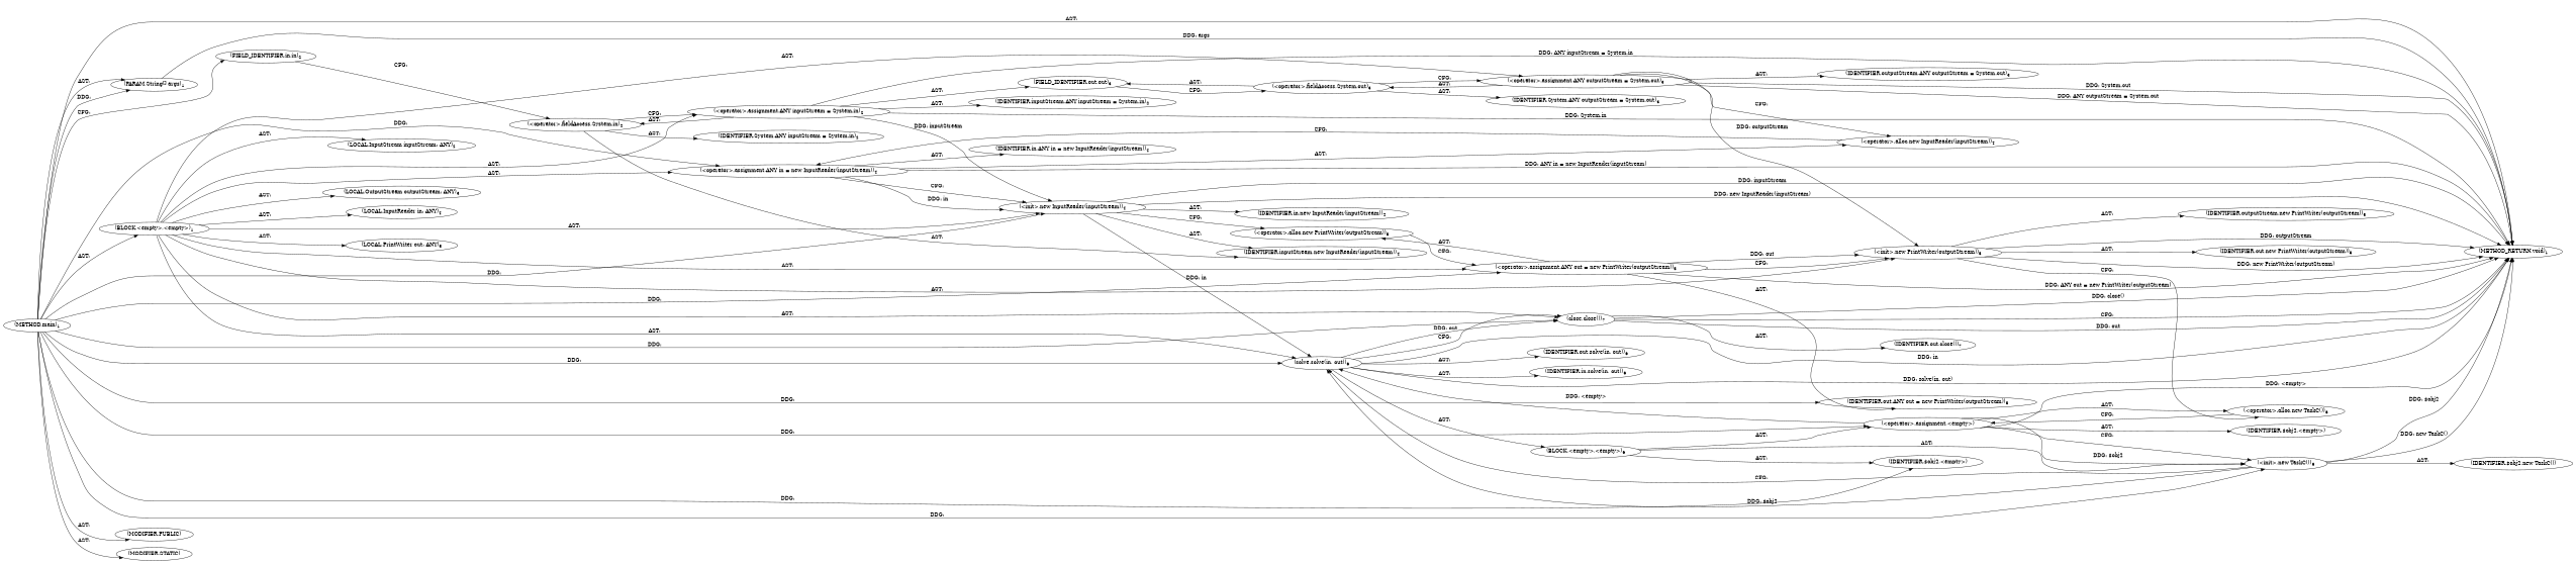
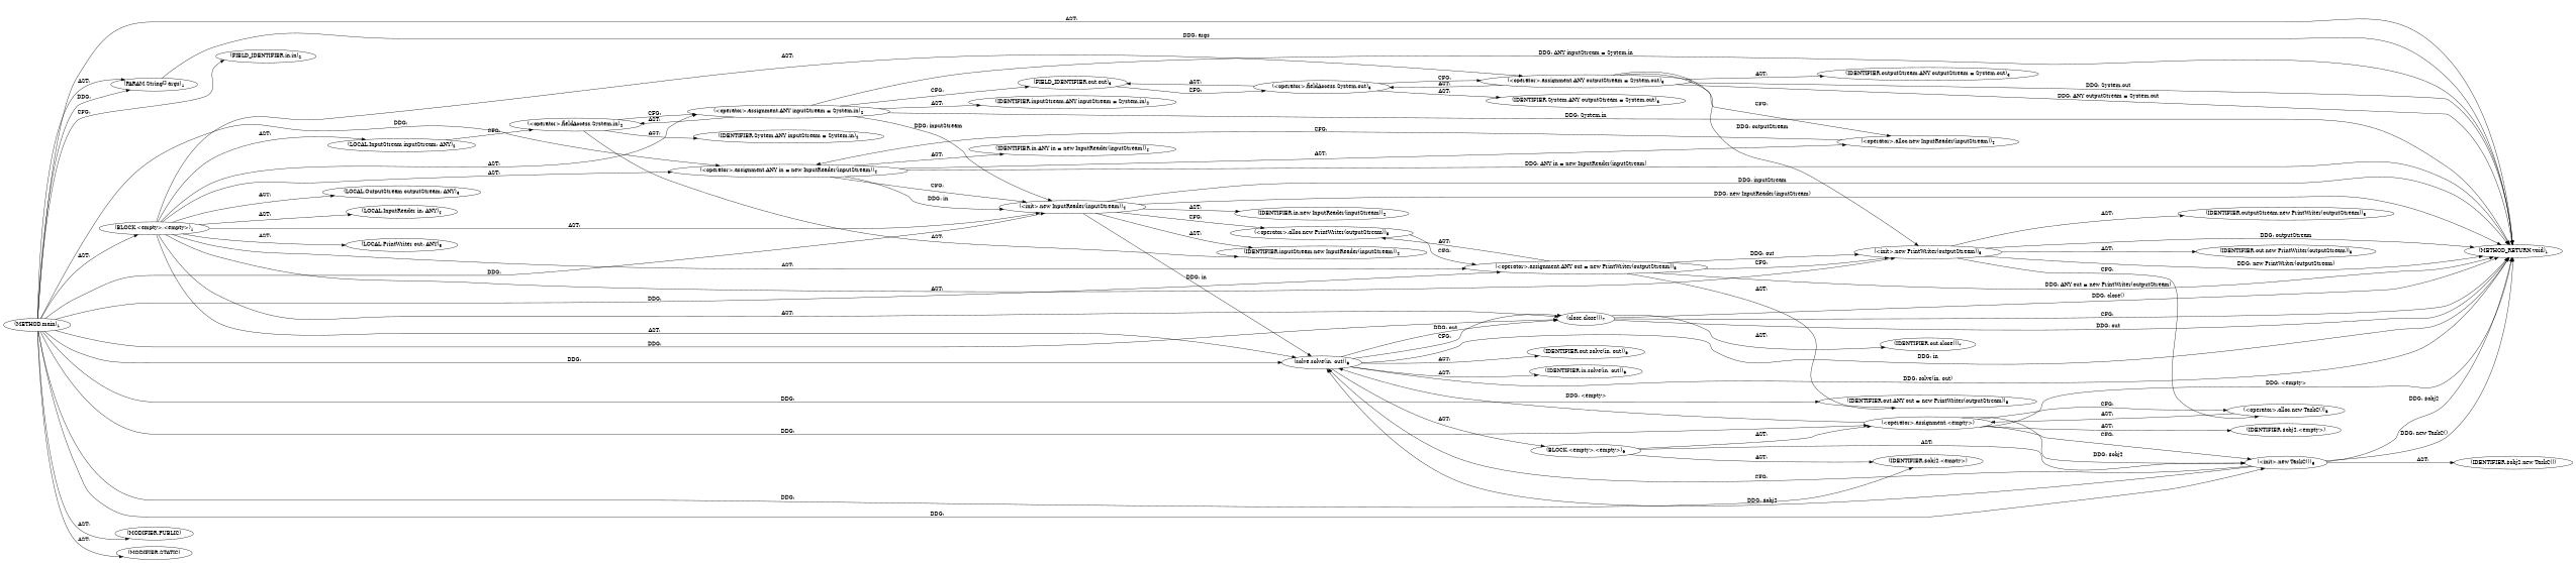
  digraph {
    rankdir=LR
    n1 [label=<(METHOD,main)<SUB>1</SUB>>]
    n2 [label=<(PARAM,String[] args)<SUB>1</SUB>>]
    n3 [label=<(BLOCK,&lt;empty&gt;,&lt;empty&gt;)<SUB>1</SUB>>]
    n4 [label=<(FIELD_IDENTIFIER,in,in)<SUB>2</SUB>>]
    n5 [label=<(&lt;operator&gt;.assignment,ANY in = new InputReader(inputStream))<SUB>4</SUB>>]
    n6 [label=<(&lt;init&gt;,new InputReader(inputStream))<SUB>4</SUB>>]
    n7 [label=<(&lt;operator&gt;.assignment,ANY out = new PrintWriter(outputStream))<SUB>5</SUB>>]
    n8 [label=<(solve,solve(in, out))<SUB>6</SUB>>]
    n9 [label=<(&lt;operator&gt;.assignment,&lt;empty&gt;)>]
    n10 [label=<(&lt;init&gt;,new TaskC())<SUB>6</SUB>>]
    n11 [label=<(IDENTIFIER,$obj2,&lt;empty&gt;)>]
    n12 [label=<(close,close())<SUB>7</SUB>>]
    n13 [label=<(MODIFIER,PUBLIC)>]
    n14 [label=<(MODIFIER,STATIC)>]
    n15 [label=<(METHOD_RETURN,void)<SUB>1</SUB>>]
    n16 [label=<(IDENTIFIER,out,ANY out = new PrintWriter(outputStream))<SUB>5</SUB>>]
    n17 [label=<(&lt;init&gt;,new PrintWriter(outputStream))<SUB>5</SUB>>]
    n18 [label=<(LOCAL,InputStream inputStream: ANY)<SUB>2</SUB>>]
    n19 [label=<(&lt;operator&gt;.assignment,ANY inputStream = System.in)<SUB>2</SUB>>]
    n20 [label=<(LOCAL,OutputStream outputStream: ANY)<SUB>3</SUB>>]
    n21 [label=<(&lt;operator&gt;.assignment,ANY outputStream = System.out)<SUB>3</SUB>>]
    n22 [label=<(LOCAL,InputReader in: ANY)<SUB>4</SUB>>]
    n23 [label=<(LOCAL,PrintWriter out: ANY)<SUB>5</SUB>>]
    n24 [label=<(&lt;operator&gt;.fieldAccess,System.in)<SUB>2</SUB>>]
    n25 [label=<(&lt;operator&gt;.alloc,new InputReader(inputStream))<SUB>4</SUB>>]
    n26 [label=<(IDENTIFIER,in,ANY in = new InputReader(inputStream))<SUB>4</SUB>>]
    n27 [label=<(IDENTIFIER,in,new InputReader(inputStream))<SUB>4</SUB>>]
    n28 [label=<(IDENTIFIER,inputStream,new InputReader(inputStream))<SUB>4</SUB>>]
    n29 [label=<(&lt;operator&gt;.alloc,new PrintWriter(outputStream))<SUB>5</SUB>>]
    n30 [label=<(IDENTIFIER,out,new PrintWriter(outputStream))<SUB>5</SUB>>]
    n31 [label=<(IDENTIFIER,outputStream,new PrintWriter(outputStream))<SUB>5</SUB>>]
    n32 [label=<(&lt;operator&gt;.alloc,new TaskC())<SUB>6</SUB>>]
    n33 [label=<(BLOCK,&lt;empty&gt;,&lt;empty&gt;)<SUB>6</SUB>>]
    n34 [label=<(IDENTIFIER,in,solve(in, out))<SUB>6</SUB>>]
    n35 [label=<(IDENTIFIER,out,solve(in, out))<SUB>6</SUB>>]
    n36 [label=<(IDENTIFIER,$obj2,&lt;empty&gt;)>]
    n37 [label=<(IDENTIFIER,$obj2,new TaskC())>]
    n38 [label=<(IDENTIFIER,out,close())<SUB>7</SUB>>]
    n39 [label=<(IDENTIFIER,inputStream,ANY inputStream = System.in)<SUB>2</SUB>>]
    n40 [label=<(FIELD_IDENTIFIER,out,out)<SUB>3</SUB>>]
    n41 [label=<(IDENTIFIER,outputStream,ANY outputStream = System.out)<SUB>3</SUB>>]
    n42 [label=<(&lt;operator&gt;.fieldAccess,System.out)<SUB>3</SUB>>]
    n43 [label=<(IDENTIFIER,System,ANY inputStream = System.in)<SUB>2</SUB>>]
    n44 [label=<(IDENTIFIER,System,ANY outputStream = System.out)<SUB>3</SUB>>]
    n1 -> n2 [label="AST: "]
    n1 -> n2 [label="DDG: "]
    n1 -> n3 [label="AST: "]
    n1 -> n4 [label="CFG: "]
    n1 -> n5 [label="DDG: "]
    n1 -> n6 [label="DDG: "]
    n1 -> n7 [label="DDG: "]
    n1 -> n8 [label="DDG: "]
    n1 -> n9 [label="DDG: "]
    n1 -> n10 [label="DDG: "]
    n1 -> n11 [label="DDG: "]
    n1 -> n12 [label="DDG: "]
    n1 -> n13 [label="AST: "]
    n1 -> n14 [label="AST: "]
    n1 -> n15 [label="AST: "]
    n1 -> n16 [label="DDG: "]
    n2 -> n15 [label="DDG: args"]
    n3 -> n5 [label="AST: "]
    n3 -> n6 [label="AST: "]
    n3 -> n7 [label="AST: "]
    n3 -> n8 [label="AST: "]
    n3 -> n12 [label="AST: "]
    n3 -> n17 [label="AST: "]
    n3 -> n18 [label="AST: "]
    n3 -> n19 [label="AST: "]
    n3 -> n20 [label="AST: "]
    n3 -> n21 [label="AST: "]
    n3 -> n22 [label="AST: "]
    n3 -> n23 [label="AST: "]
-   n4 -> n24 [label="CFG: "]
+   n18 -> n24 [label="CFG: "]
    n5 -> n6 [label="CFG: "]
    n5 -> n6 [label="DDG: in"]
    n5 -> n15 [label="DDG: ANY in = new InputReader(inputStream)"]
    n5 -> n25 [label="AST: "]
    n5 -> n26 [label="AST: "]
    n6 -> n8 [label="DDG: in"]
    n6 -> n15 [label="DDG: inputStream"]
    n6 -> n15 [label="DDG: new InputReader(inputStream)"]
    n6 -> n27 [label="AST: "]
    n6 -> n28 [label="AST: "]
    n6 -> n29 [label="CFG: "]
    n7 -> n15 [label="DDG: ANY out = new PrintWriter(outputStream)"]
    n7 -> n16 [label="AST: "]
    n7 -> n17 [label="CFG: "]
    n7 -> n17 [label="DDG: out"]
    n7 -> n29 [label="AST: "]
    n8 -> n12 [label="CFG: "]
    n8 -> n12 [label="DDG: out"]
    n8 -> n15 [label="DDG: in"]
    n8 -> n15 [label="DDG: solve(in, out)"]
    n8 -> n33 [label="AST: "]
    n8 -> n34 [label="AST: "]
    n8 -> n35 [label="AST: "]
    n9 -> n8 [label="DDG: &lt;empty&gt;"]
    n9 -> n10 [label="CFG: "]
    n9 -> n10 [label="DDG: $obj2"]
    n9 -> n15 [label="DDG: &lt;empty&gt;"]
-   n9 -> n32 [label="AST: "]
+   n9 -> n32 [label="CFG: "]
    n9 -> n36 [label="AST: "]
    n10 -> n8 [label="CFG: "]
    n10 -> n8 [label="DDG: $obj2"]
    n10 -> n15 [label="DDG: $obj2"]
    n10 -> n15 [label="DDG: new TaskC()"]
    n10 -> n37 [label="AST: "]
    n12 -> n15 [label="CFG: "]
    n12 -> n15 [label="DDG: out"]
    n12 -> n15 [label="DDG: close()"]
    n12 -> n38 [label="AST: "]
    n17 -> n15 [label="DDG: outputStream"]
    n17 -> n15 [label="DDG: new PrintWriter(outputStream)"]
    n17 -> n30 [label="AST: "]
    n17 -> n31 [label="AST: "]
    n17 -> n32 [label="CFG: "]
    n19 -> n6 [label="DDG: inputStream"]
    n19 -> n15 [label="DDG: System.in"]
    n19 -> n15 [label="DDG: ANY inputStream = System.in"]
    n19 -> n24 [label="AST: "]
    n19 -> n39 [label="AST: "]
-   n19 -> n40 [label="AST: "]
+   n19 -> n40 [label="CFG: "]
    n21 -> n15 [label="DDG: System.out"]
    n21 -> n15 [label="DDG: ANY outputStream = System.out"]
    n21 -> n17 [label="DDG: outputStream"]
    n21 -> n25 [label="CFG: "]
    n21 -> n41 [label="AST: "]
    n21 -> n42 [label="AST: "]
    n24 -> n19 [label="CFG: "]
    n24 -> n28 [label="AST: "]
    n24 -> n43 [label="AST: "]
    n25 -> n5 [label="CFG: "]
    n29 -> n7 [label="CFG: "]
-   n32 -> n9 [label="CFG: "]
+   n32 -> n9 [label="AST: "]
    n33 -> n9 [label="AST: "]
    n33 -> n10 [label="AST: "]
    n33 -> n11 [label="AST: "]
    n40 -> n42 [label="CFG: "]
    n42 -> n21 [label="CFG: "]
    n42 -> n40 [label="AST: "]
    n42 -> n44 [label="AST: "]
  }
